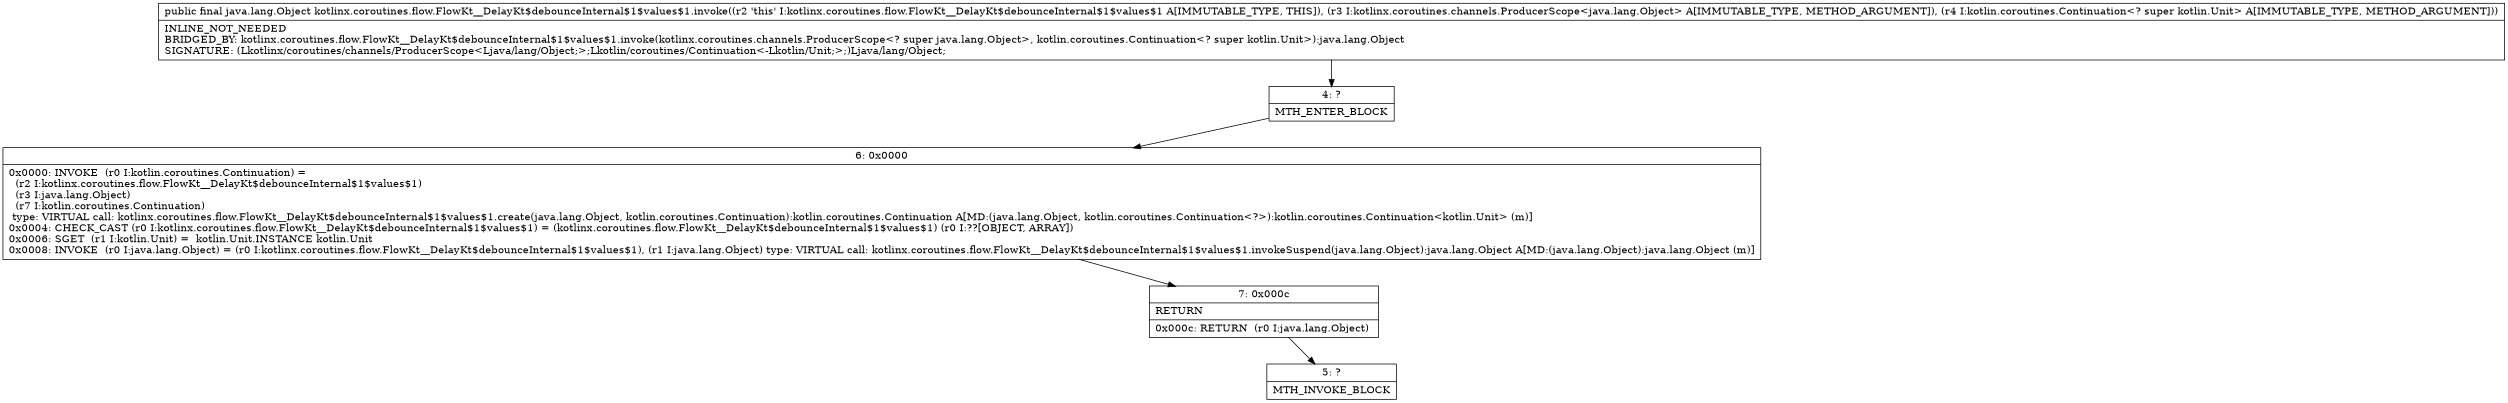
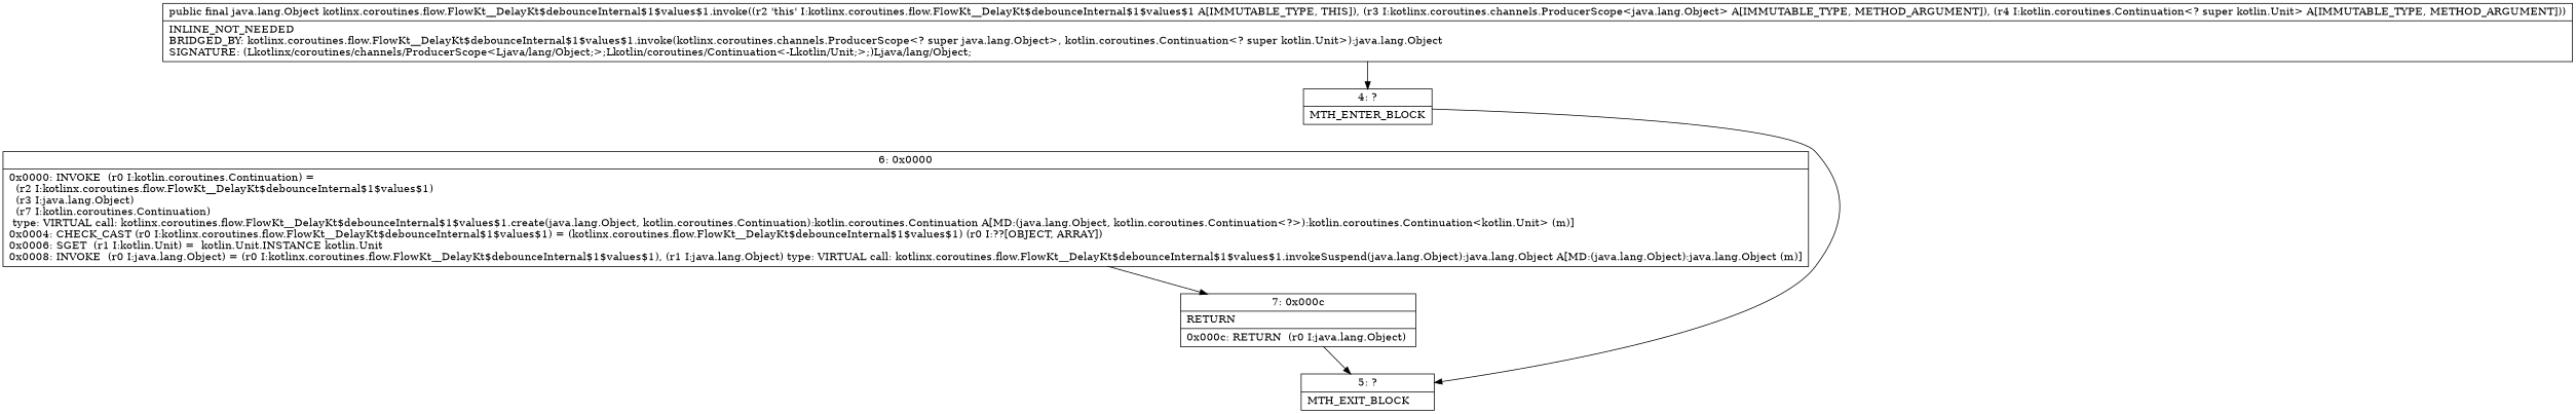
  digraph {
    node [shape=record]
    n1 [label="{4\:\ ?|MTH_ENTER_BLOCK\l}"]
    n2 [label="{6\:\ 0x0000|0x0000: INVOKE  (r0 I:kotlin.coroutines.Continuation) = \l  (r2 I:kotlinx.coroutines.flow.FlowKt__DelayKt$debounceInternal$1$values$1)\l  (r3 I:java.lang.Object)\l  (r7 I:kotlin.coroutines.Continuation)\l type: VIRTUAL call: kotlinx.coroutines.flow.FlowKt__DelayKt$debounceInternal$1$values$1.create(java.lang.Object, kotlin.coroutines.Continuation):kotlin.coroutines.Continuation A[MD:(java.lang.Object, kotlin.coroutines.Continuation\<?\>):kotlin.coroutines.Continuation\<kotlin.Unit\> (m)]\l0x0004: CHECK_CAST (r0 I:kotlinx.coroutines.flow.FlowKt__DelayKt$debounceInternal$1$values$1) = (kotlinx.coroutines.flow.FlowKt__DelayKt$debounceInternal$1$values$1) (r0 I:??[OBJECT, ARRAY]) \l0x0006: SGET  (r1 I:kotlin.Unit) =  kotlin.Unit.INSTANCE kotlin.Unit \l0x0008: INVOKE  (r0 I:java.lang.Object) = (r0 I:kotlinx.coroutines.flow.FlowKt__DelayKt$debounceInternal$1$values$1), (r1 I:java.lang.Object) type: VIRTUAL call: kotlinx.coroutines.flow.FlowKt__DelayKt$debounceInternal$1$values$1.invokeSuspend(java.lang.Object):java.lang.Object A[MD:(java.lang.Object):java.lang.Object (m)]\l}"]
    n3 [label="{7\:\ 0x000c|RETURN\l|0x000c: RETURN  (r0 I:java.lang.Object) \l}"]
-   n4 [label="{5\:\ ?|MTH_INVOKE_BLOCK\l}"]
+   n4 [label="{5\:\ ?|MTH_EXIT_BLOCK\l}"]
    n5 [label="{public final java.lang.Object kotlinx.coroutines.flow.FlowKt__DelayKt$debounceInternal$1$values$1.invoke((r2 'this' I:kotlinx.coroutines.flow.FlowKt__DelayKt$debounceInternal$1$values$1 A[IMMUTABLE_TYPE, THIS]), (r3 I:kotlinx.coroutines.channels.ProducerScope\<java.lang.Object\> A[IMMUTABLE_TYPE, METHOD_ARGUMENT]), (r4 I:kotlin.coroutines.Continuation\<? super kotlin.Unit\> A[IMMUTABLE_TYPE, METHOD_ARGUMENT]))  | INLINE_NOT_NEEDED\lBRIDGED_BY: kotlinx.coroutines.flow.FlowKt__DelayKt$debounceInternal$1$values$1.invoke(kotlinx.coroutines.channels.ProducerScope\<? super java.lang.Object\>, kotlin.coroutines.Continuation\<? super kotlin.Unit\>):java.lang.Object\lSIGNATURE: (Lkotlinx\/coroutines\/channels\/ProducerScope\<Ljava\/lang\/Object;\>;Lkotlin\/coroutines\/Continuation\<\-Lkotlin\/Unit;\>;)Ljava\/lang\/Object;\l}"]
-   n1 -> n2
+   n1 -> n4
    n2 -> n3
    n3 -> n4
    n5 -> n1
  }
